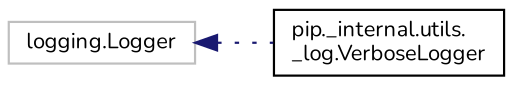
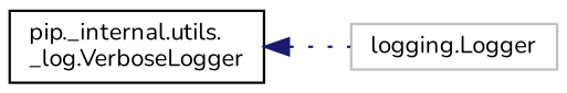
  digraph {
    rankdir=LR
    fontname=Nunito
    node [fillcolor=white fontname=Nunito fontsize=10 shape=record style=filled]
    n1 [color=grey75 height=0.2 label="logging.Logger" width=0.4]
    n2 [color=black height=0.2 label="pip._internal.utils.\l_log.VerboseLogger" width=0.4]
-   n1 -> n2 [color=midnightblue dir=back fontname=Nunito fontsize=10 labelfontname=Helvetica labelfontsize=10 style=dotted]
+   n2 -> n1 [color=midnightblue dir=back fontname=Nunito fontsize=10 labelfontname=Helvetica labelfontsize=10 style=dotted]
  }
